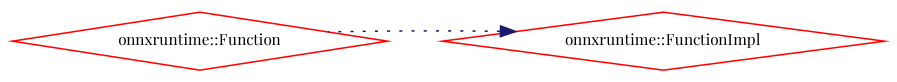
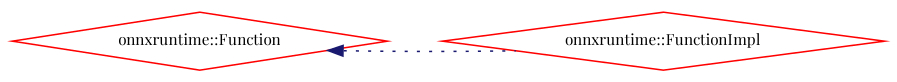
  digraph {
    rankdir=LR
    fontname="Playfair Display"
    node [color=red fillcolor=white fontname="Playfair Display" fontsize=10 shape=diamond style=filled]
    n1 [height=0.2 label="onnxruntime::Function" width=0.4]
    n2 [height=0.2 label="onnxruntime::FunctionImpl" width=0.4]
-   n2 -> n1 [color=midnightblue dir=back fontname="Playfair Display" fontsize=10 labelfontname=Helvetica labelfontsize=10 style=dotted]
+   n1 -> n2 [color=midnightblue dir=back fontname="Playfair Display" fontsize=10 labelfontname=Helvetica labelfontsize=10 style=dotted]
  }
